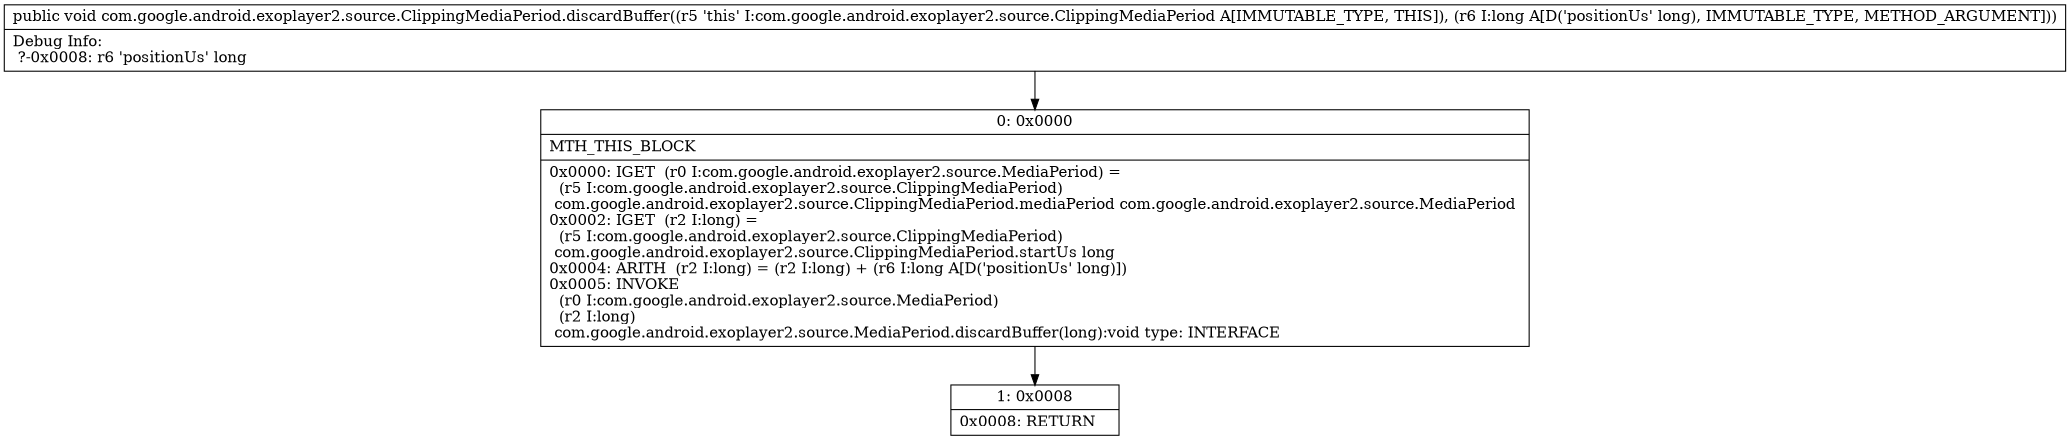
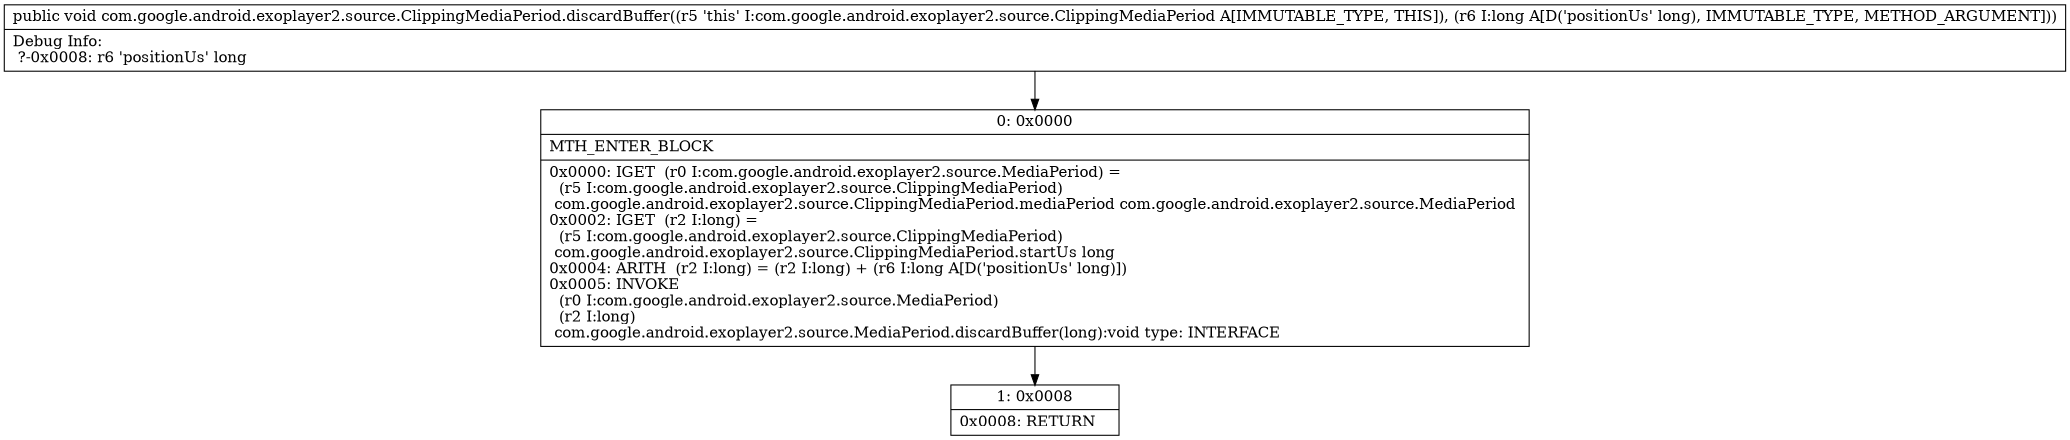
  digraph {
    node [shape=record]
-   n1 [label="{0\:\ 0x0000|MTH_THIS_BLOCK\l|0x0000: IGET  (r0 I:com.google.android.exoplayer2.source.MediaPeriod) = \l  (r5 I:com.google.android.exoplayer2.source.ClippingMediaPeriod)\l com.google.android.exoplayer2.source.ClippingMediaPeriod.mediaPeriod com.google.android.exoplayer2.source.MediaPeriod \l0x0002: IGET  (r2 I:long) = \l  (r5 I:com.google.android.exoplayer2.source.ClippingMediaPeriod)\l com.google.android.exoplayer2.source.ClippingMediaPeriod.startUs long \l0x0004: ARITH  (r2 I:long) = (r2 I:long) + (r6 I:long A[D('positionUs' long)]) \l0x0005: INVOKE  \l  (r0 I:com.google.android.exoplayer2.source.MediaPeriod)\l  (r2 I:long)\l com.google.android.exoplayer2.source.MediaPeriod.discardBuffer(long):void type: INTERFACE \l}"]
+   n1 [label="{0\:\ 0x0000|MTH_ENTER_BLOCK\l|0x0000: IGET  (r0 I:com.google.android.exoplayer2.source.MediaPeriod) = \l  (r5 I:com.google.android.exoplayer2.source.ClippingMediaPeriod)\l com.google.android.exoplayer2.source.ClippingMediaPeriod.mediaPeriod com.google.android.exoplayer2.source.MediaPeriod \l0x0002: IGET  (r2 I:long) = \l  (r5 I:com.google.android.exoplayer2.source.ClippingMediaPeriod)\l com.google.android.exoplayer2.source.ClippingMediaPeriod.startUs long \l0x0004: ARITH  (r2 I:long) = (r2 I:long) + (r6 I:long A[D('positionUs' long)]) \l0x0005: INVOKE  \l  (r0 I:com.google.android.exoplayer2.source.MediaPeriod)\l  (r2 I:long)\l com.google.android.exoplayer2.source.MediaPeriod.discardBuffer(long):void type: INTERFACE \l}"]
    n2 [label="{1\:\ 0x0008|0x0008: RETURN   \l}"]
    n3 [label="{public void com.google.android.exoplayer2.source.ClippingMediaPeriod.discardBuffer((r5 'this' I:com.google.android.exoplayer2.source.ClippingMediaPeriod A[IMMUTABLE_TYPE, THIS]), (r6 I:long A[D('positionUs' long), IMMUTABLE_TYPE, METHOD_ARGUMENT]))  | Debug Info:\l  ?\-0x0008: r6 'positionUs' long\l}"]
    n1 -> n2
    n3 -> n1
  }
